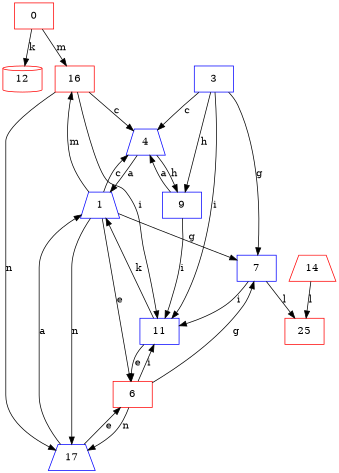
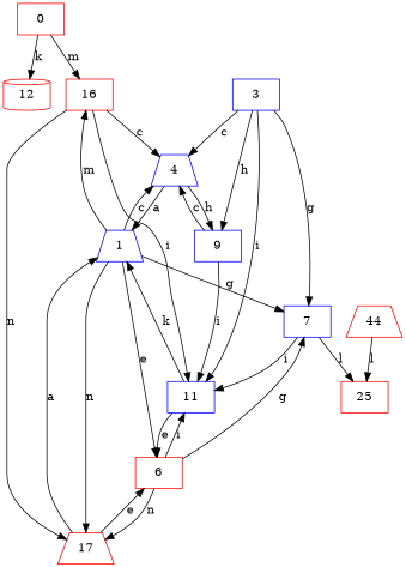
  strict digraph {
    node [color=blue shape=box]
    12 [color=red shape=cylinder]
    0 [color=red]
    16 [color=red]
    4 [shape=trapezium]
-   17 [shape=trapezium]
+   17 [color=red shape=trapezium]
    11
    1 [shape=trapezium]
    6 [color=red]
    7
    9
    n11 [color=red label=25]
    3
-   14 [color=red shape=trapezium]
+   14 [color=red shape=trapezium label=44]
    0 -> 12 [label=k]
    0 -> 16 [label=m]
    16 -> 4 [label=c]
    16 -> 17 [label=n]
    16 -> 11 [label=i]
    4 -> 1 [label=a]
    4 -> 9 [label=h]
    17 -> 1 [label=a]
    17 -> 6 [label=e]
    11 -> 1 [label=k]
    11 -> 6 [label=e]
    1 -> 16 [label=m]
    1 -> 4 [label=c]
    1 -> 17 [label=n]
    1 -> 6 [label=e]
    1 -> 7 [label=g]
    6 -> 17 [label=n]
    6 -> 11 [label=i]
    6 -> 7 [label=g]
    7 -> 11 [label=i]
    7 -> n11 [label=l]
-   9 -> 4 [label=a]
+   9 -> 4 [label=c]
    9 -> 11 [label=i]
    3 -> 4 [label=c]
    3 -> 11 [label=i]
    3 -> 7 [label=g]
    3 -> 9 [label=h]
    14 -> n11 [label=l]
  }
